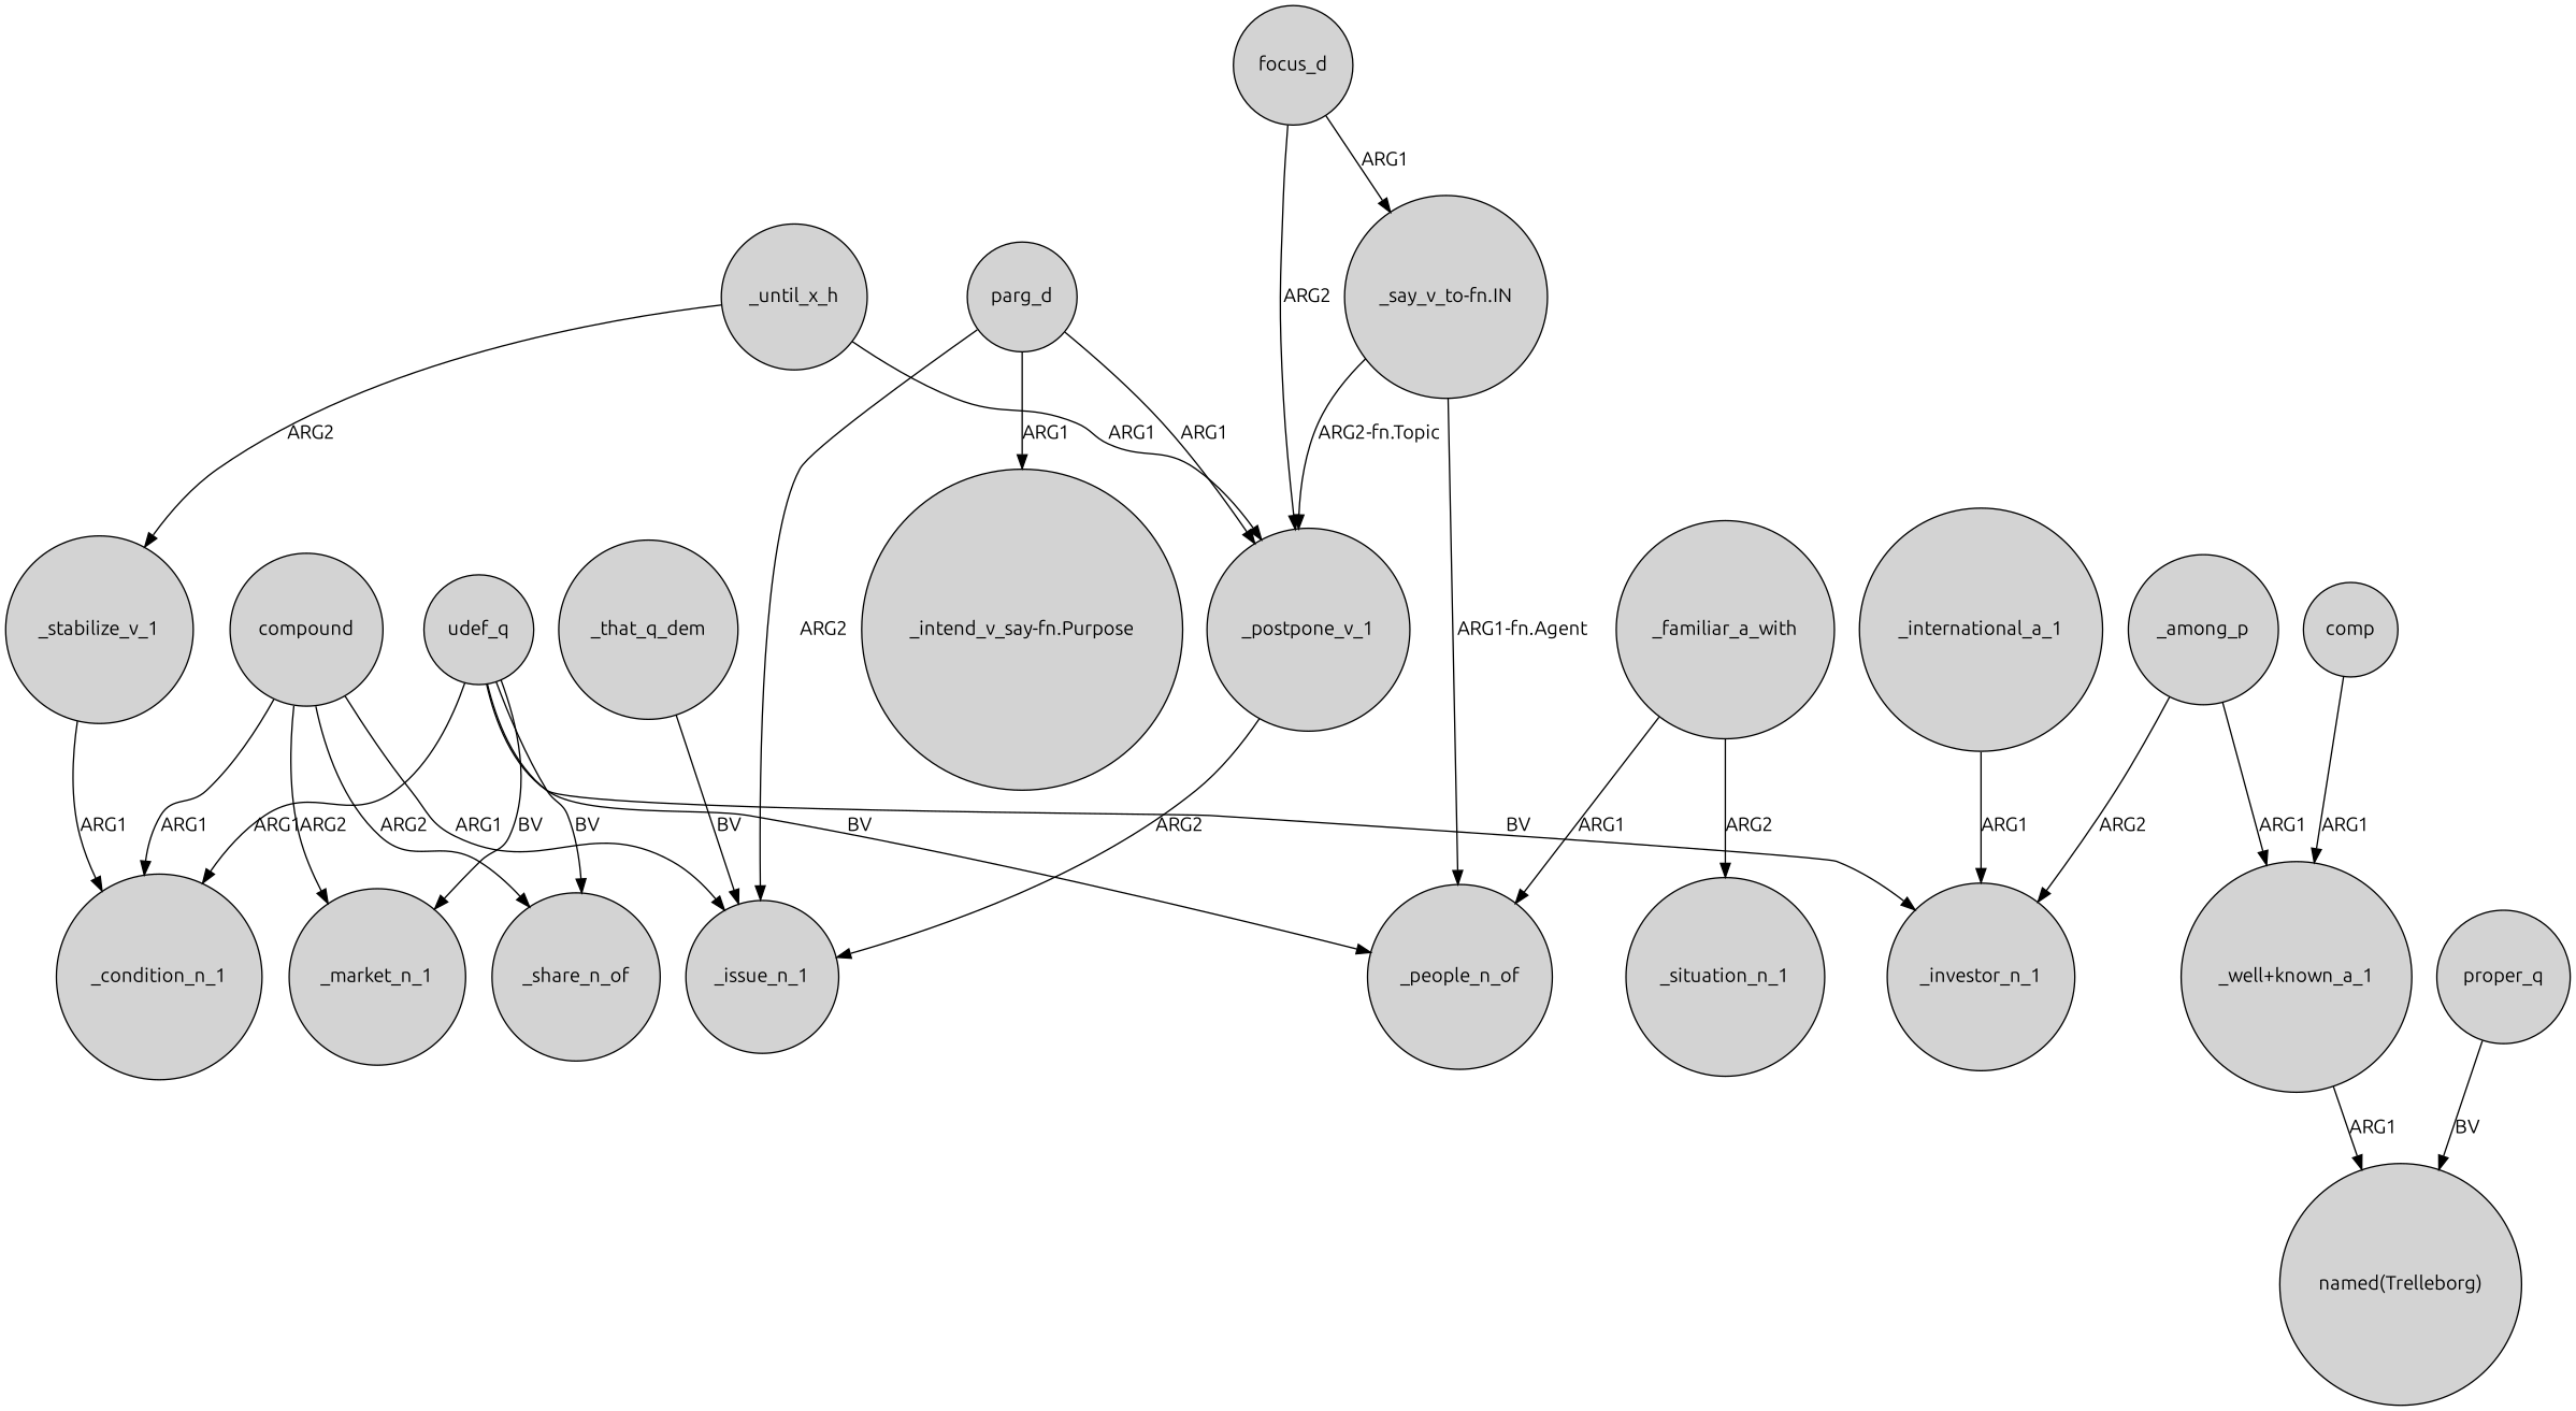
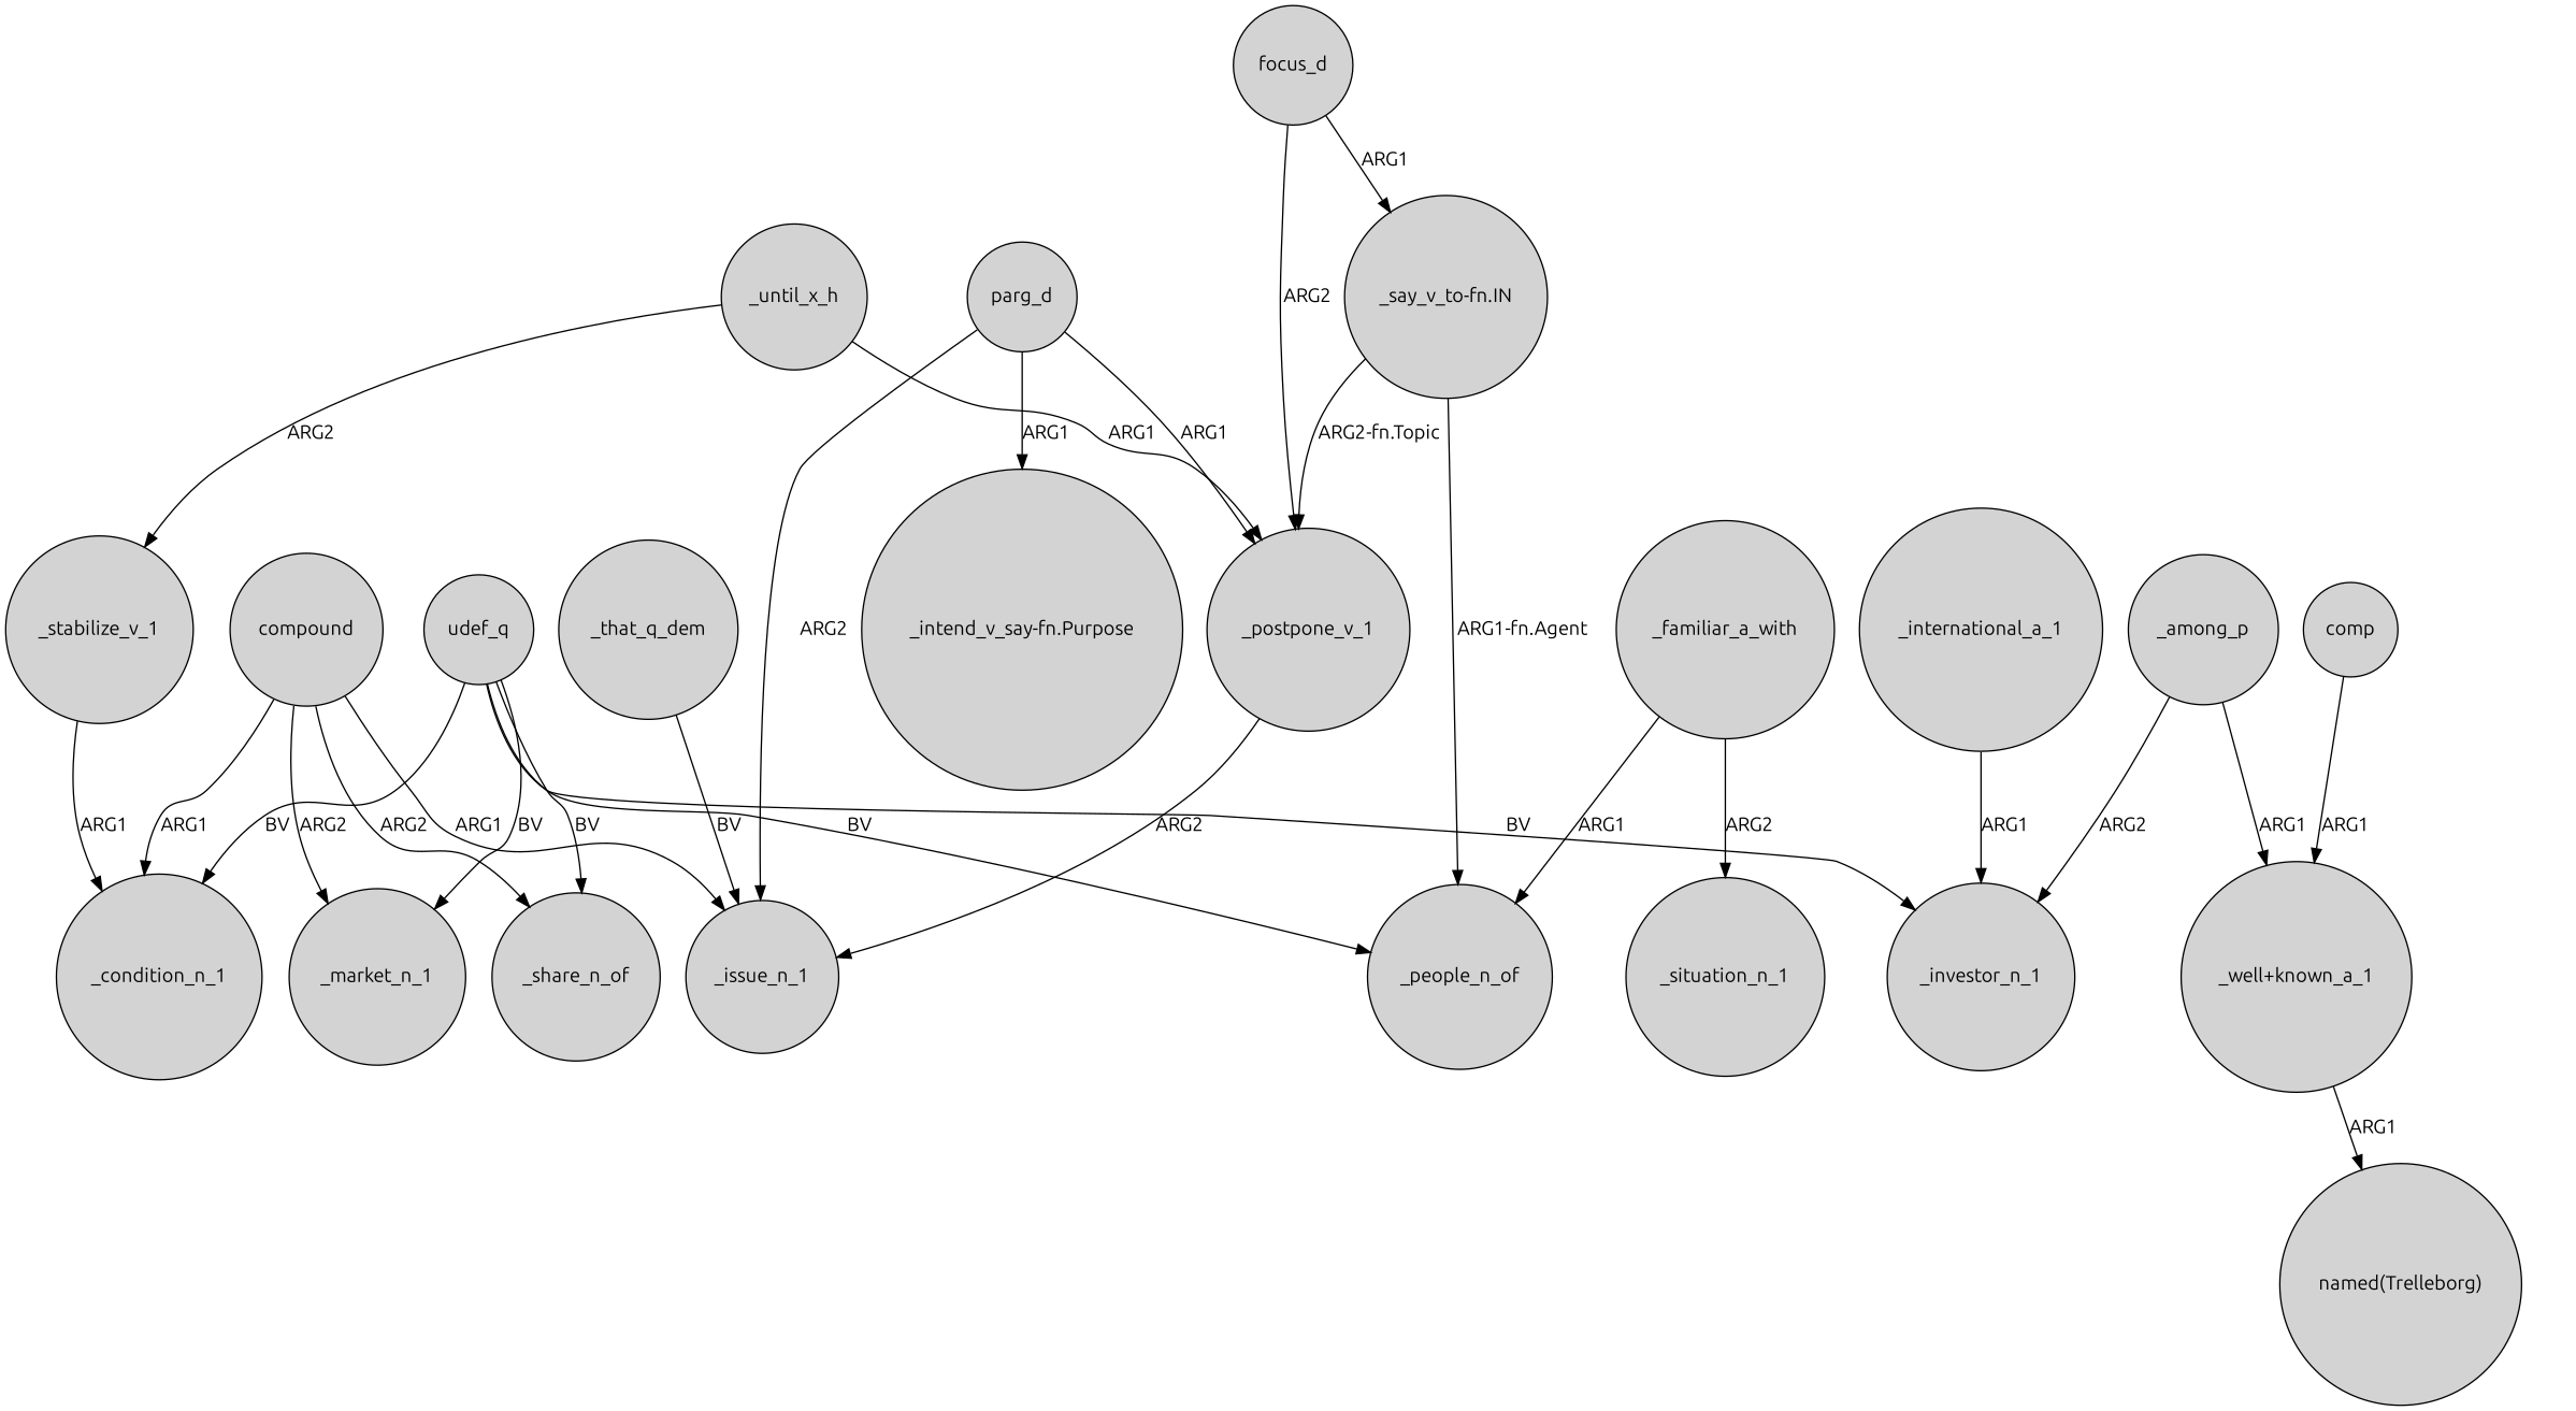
  digraph {
    fontname=Ubuntu
    node [fontname=Ubuntu shape=circle style=filled]
    edge [fontname=Ubuntu]
    compound
    _market_n_1
    _issue_n_1
    _share_n_of
    _condition_n_1
    "_well+known_a_1"
    "named(Trelleborg)"
    _that_q_dem
    _international_a_1
    _investor_n_1
    udef_q
    _people_n_of
    _familiar_a_with
    _situation_n_1
    n15 [label="_intend_v_say-fn.Purpose"]
    _until_x_h
    _postpone_v_1
    _stabilize_v_1
    _among_p
    focus_d
    "_say_v_to-fn.IN"
    parg_d
-   proper_q
    comp
    compound -> _market_n_1 [label=ARG2]
    compound -> _issue_n_1 [label=ARG1]
    compound -> _share_n_of [label=ARG2]
    compound -> _condition_n_1 [label=ARG1]
    "_well+known_a_1" -> "named(Trelleborg)" [label=ARG1]
    _that_q_dem -> _issue_n_1 [label=BV]
    _international_a_1 -> _investor_n_1 [label=ARG1]
    udef_q -> _market_n_1 [label=BV]
    udef_q -> _share_n_of [label=BV]
-   udef_q -> _condition_n_1 [label=ARG1]
+   udef_q -> _condition_n_1 [label=BV]
    udef_q -> _investor_n_1 [label=BV]
    udef_q -> _people_n_of [label=BV]
    _familiar_a_with -> _people_n_of [label=ARG1]
    _familiar_a_with -> _situation_n_1 [label=ARG2]
    _until_x_h -> _postpone_v_1 [label=ARG1]
    _until_x_h -> _stabilize_v_1 [label=ARG2]
    _postpone_v_1 -> _issue_n_1 [label=ARG2]
    _stabilize_v_1 -> _condition_n_1 [label=ARG1]
    _among_p -> "_well+known_a_1" [label=ARG1]
    _among_p -> _investor_n_1 [label=ARG2]
    focus_d -> _postpone_v_1 [label=ARG2]
    focus_d -> "_say_v_to-fn.IN" [label=ARG1]
    "_say_v_to-fn.IN" -> _people_n_of [label="ARG1-fn.Agent"]
    "_say_v_to-fn.IN" -> _postpone_v_1 [label="ARG2-fn.Topic"]
    parg_d -> _issue_n_1 [label=ARG2]
    parg_d -> n15 [label=ARG1]
    parg_d -> _postpone_v_1 [label=ARG1]
-   proper_q -> "named(Trelleborg)" [label=BV]
    comp -> "_well+known_a_1" [label=ARG1]
  }
